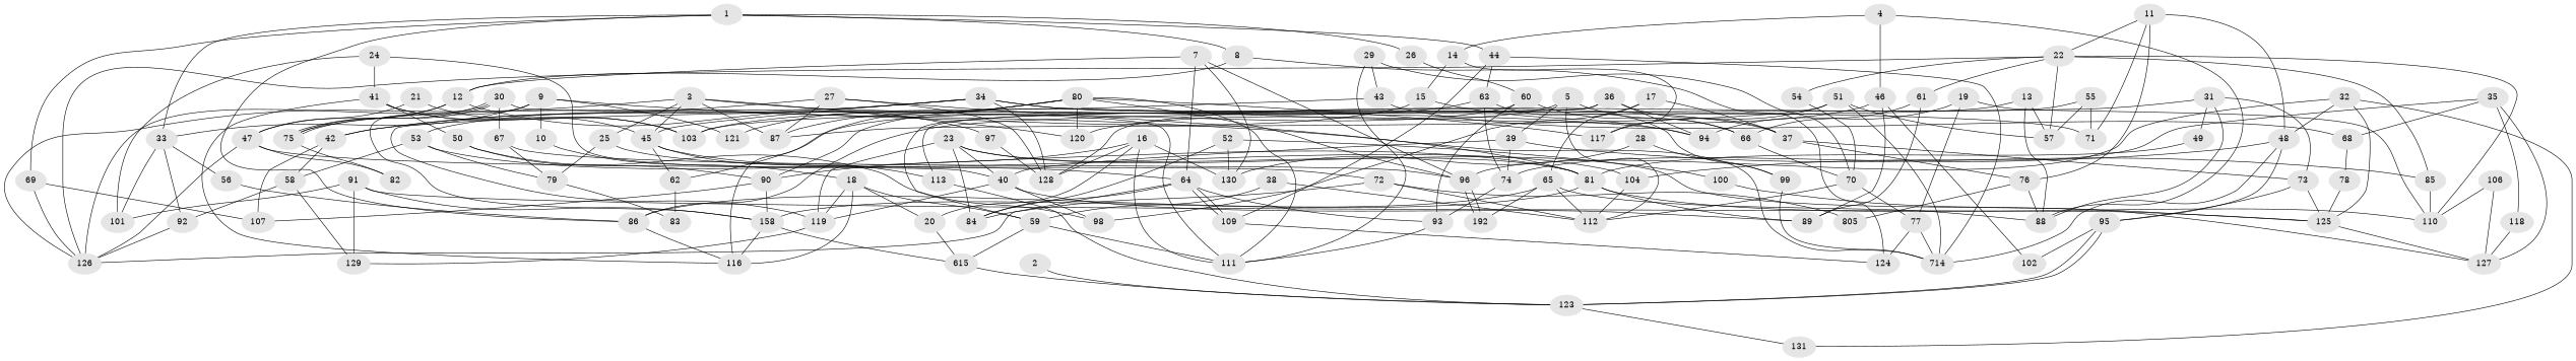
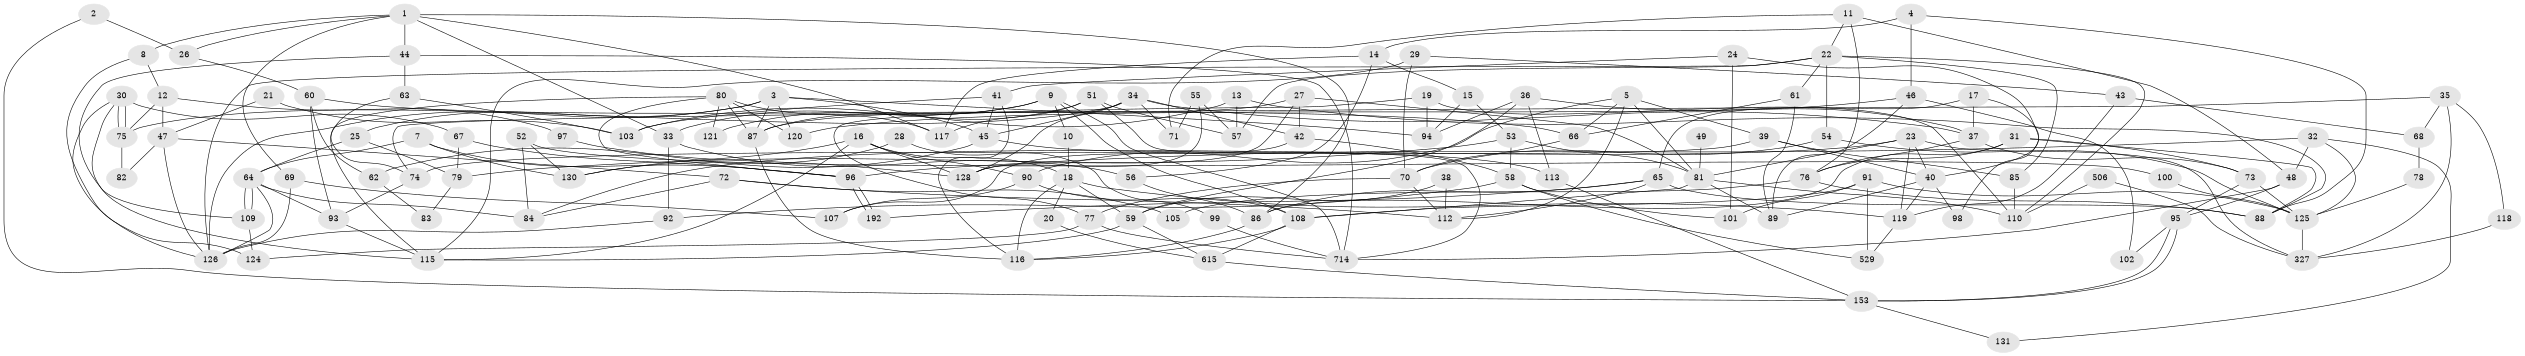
  graph {
    node [color=gray90 style=filled]
    1
    8
    26
    33
    44
    69
    86
    117
    12
    124
    60
    56
    101
    92
    n15 [label=714]
    63
    109
    126
    107
    116
    2
-   123
+   123 [label=153]
    131
    3
    25
    45
    87
    94
    120
    64
    79
    113
    62
-   104
    4
    14
    46
    88
    15
    89
    102
    5
    39
    66
    81
    90
    112
    85
    40
    74
    70
-   108 [label=158]
+   108
    110
    31
    49
    73
    7
    96
    130
    47
    75
    97
    84
    93
    n65 [label=192]
    9
    10
    121
    18
    n70 [label=615]
    20
    59
    119
    11
    22
    48
    71
    76
    57
    54
    61
    95
-   105 [label=805]
+   105
    72
    82
    128
    13
    103
    53
    58
    16
-   111
+   111 [label=115]
    17
    37
    65
    98
-   129
+   129 [label=529]
    19
    77
    21
    125
    23
-   127
+   127 [label=327]
    24
    41
-   50
    83
    27
    42
    28
    99
    29
    43
    68
    30
    67
    32
    34
    35
    118
    78
    36
    38
    51
    52
    100
    55
    80
    91
-   106
+   106 [label=506]
    1 -- 8
    1 -- 26
    1 -- 33
    1 -- 44
    1 -- 69
    1 -- 86
+   1 -- 117
    8 -- 12
    8 -- 124
    26 -- 60
    33 -- 56
-   33 -- 101
+   58 -- 101
    33 -- 92
    44 -- n15
    44 -- 63
    44 -- 109
    69 -- 126
    69 -- 107
    86 -- 116
    12 -- 47
    12 -- 75
    12 -- 97
    60 -- 62
    60 -- 66
    60 -- 93
    56 -- 86
    92 -- 126
    63 -- 74
    63 -- 103
-   63 -- 99
    109 -- 124
+   2 -- 26
    2 -- 123
    123 -- 131
    3 -- 126
    3 -- 25
    3 -- 45
    3 -- 87
    3 -- 94
    3 -- 120
    25 -- 64
    25 -- 79
    45 -- 113
    45 -- 62
-   45 -- 104
-   80 -- 116
+   87 -- 116
    64 -- 109
    64 -- 109
    64 -- 126
    64 -- 84
    64 -- 93
    79 -- 83
    113 -- 123
    62 -- 83
-   104 -- 112
    4 -- 14
    4 -- 46
    4 -- 88
    14 -- 117
+   14 -- 56
    14 -- 15
    46 -- 120
    46 -- 89
    46 -- 102
    15 -- 94
    15 -- 53
    5 -- 39
    5 -- 66
+   5 -- 81
    5 -- 90
    5 -- 112
    39 -- 85
    39 -- 40
    39 -- 74
    66 -- 70
    81 -- 89
    81 -- 108
    81 -- 110
    90 -- 107
    90 -- 108
    85 -- 110
    40 -- 89
    40 -- 119
    40 -- 98
    74 -- 93
    70 -- 112
    70 -- 77
    108 -- 116
    108 -- n70
    31 -- 86
    31 -- 88
-   31 -- 49
+   31 -- 76
    31 -- 73
    49 -- 81
    73 -- 95
    73 -- 125
-   7 -- 12
    7 -- 64
    7 -- 96
    7 -- 130
    96 -- n65
    96 -- n65
    47 -- 126
    47 -- 72
    47 -- 82
    75 -- 82
    97 -- 128
    93 -- 111
    9 -- 33
    9 -- n15
    9 -- 108
    9 -- 10
    9 -- 121
    10 -- 18
    18 -- 116
    18 -- 20
    18 -- 59
    18 -- 119
    n70 -- 123
    20 -- n70
    59 -- n70
    59 -- 111
    119 -- 129
    11 -- 22
    11 -- 48
    11 -- 71
    11 -- 76
    22 -- 126
    22 -- 85
    22 -- 110
    22 -- 57
    22 -- 54
    22 -- 61
    48 -- n15
-   48 -- 104
    48 -- 95
    76 -- 88
    76 -- 105
    54 -- 70
+   54 -- 125
    61 -- 89
    61 -- 66
    95 -- 123
    95 -- 123
    95 -- 102
    72 -- 112
    72 -- 84
    72 -- 105
    13 -- 88
    13 -- 57
    13 -- 103
    53 -- 79
    53 -- 81
    53 -- 58
    58 -- 92
    58 -- 129
    16 -- 90
    16 -- 130
-   16 -- 20
+   16 -- 18
    16 -- 128
    16 -- 111
    17 -- 37
    17 -- 65
    17 -- 98
    37 -- 73
    37 -- 76
    65 -- 86
    65 -- 88
    65 -- 112
    65 -- n65
    19 -- 94
    19 -- 110
    19 -- 77
    77 -- 124
    77 -- n15
    21 -- 47
    21 -- 103
    125 -- 127
    23 -- 81
    23 -- 40
    23 -- 84
    23 -- 119
    23 -- 127
    24 -- 101
    24 -- 40
    24 -- 41
    41 -- 116
    41 -- 45
    41 -- 103
-   41 -- 50
-   50 -- 90
-   50 -- 98
    27 -- 87
    27 -- 81
    27 -- 128
    27 -- 42
    42 -- 107
    42 -- 58
    28 -- 130
    28 -- 99
    99 -- n15
    29 -- 70
    29 -- 111
    29 -- 43
    43 -- 119
    43 -- 68
    68 -- 78
    30 -- 126
    30 -- 75
    30 -- 75
    30 -- 111
    30 -- 67
    67 -- 79
    67 -- 96
    32 -- 131
    32 -- 96
    32 -- 48
    32 -- 125
    34 -- 45
    34 -- 75
    34 -- 71
    34 -- 128
    34 -- 37
    34 -- 42
    35 -- 74
    35 -- 127
    35 -- 68
    35 -- 118
    118 -- 127
    78 -- 125
    36 -- 94
    36 -- 113
    36 -- 59
    36 -- 37
    38 -- 112
    38 -- 59
    51 -- 117
    51 -- n15
    51 -- 87
    51 -- 57
    52 -- 130
    52 -- 84
    52 -- 100
    100 -- 125
    55 -- 71
    55 -- 57
    55 -- 128
    80 -- 117
    80 -- 87
    80 -- 120
    80 -- 96
    80 -- 121
    80 -- 111
    91 -- 101
    91 -- 108
    91 -- 129
    91 -- 125
    106 -- 110
    106 -- 127
  }
